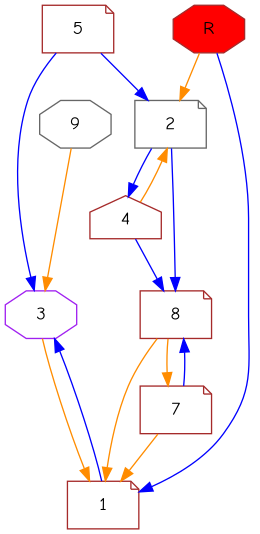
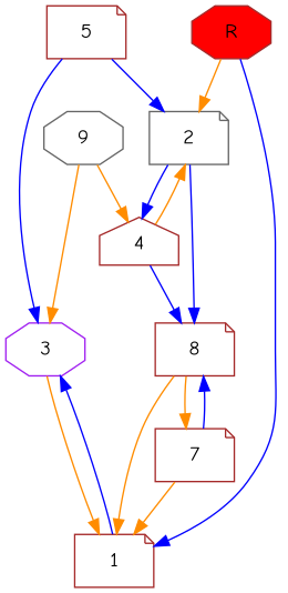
  digraph {
    fontname="Comic Neue"
    node [color=brown fontname="Comic Neue" shape=note]
    edge [color=darkorange fontname="Comic Neue"]
    3 [color=purple shape=octagon]
    1
    2 [color=gray40]
    4 [shape=house]
    8
    7
    5
    n8 [color=gray40 label=9 shape=octagon]
    R [fillcolor="#ff0000" shape=octagon style=filled]
    3 -> 1
    1 -> 3 [color=blue]
    2 -> 4 [color=blue]
    2 -> 8 [color=blue]
    4 -> 2
    4 -> 8 [color=blue]
    8 -> 1
    8 -> 7
    7 -> 1
    7 -> 8 [color=blue]
    5 -> 3 [color=blue]
    5 -> 2 [color=blue]
    n8 -> 3
+   n8 -> 4
    R -> 1 [color=blue]
    R -> 2
  }
